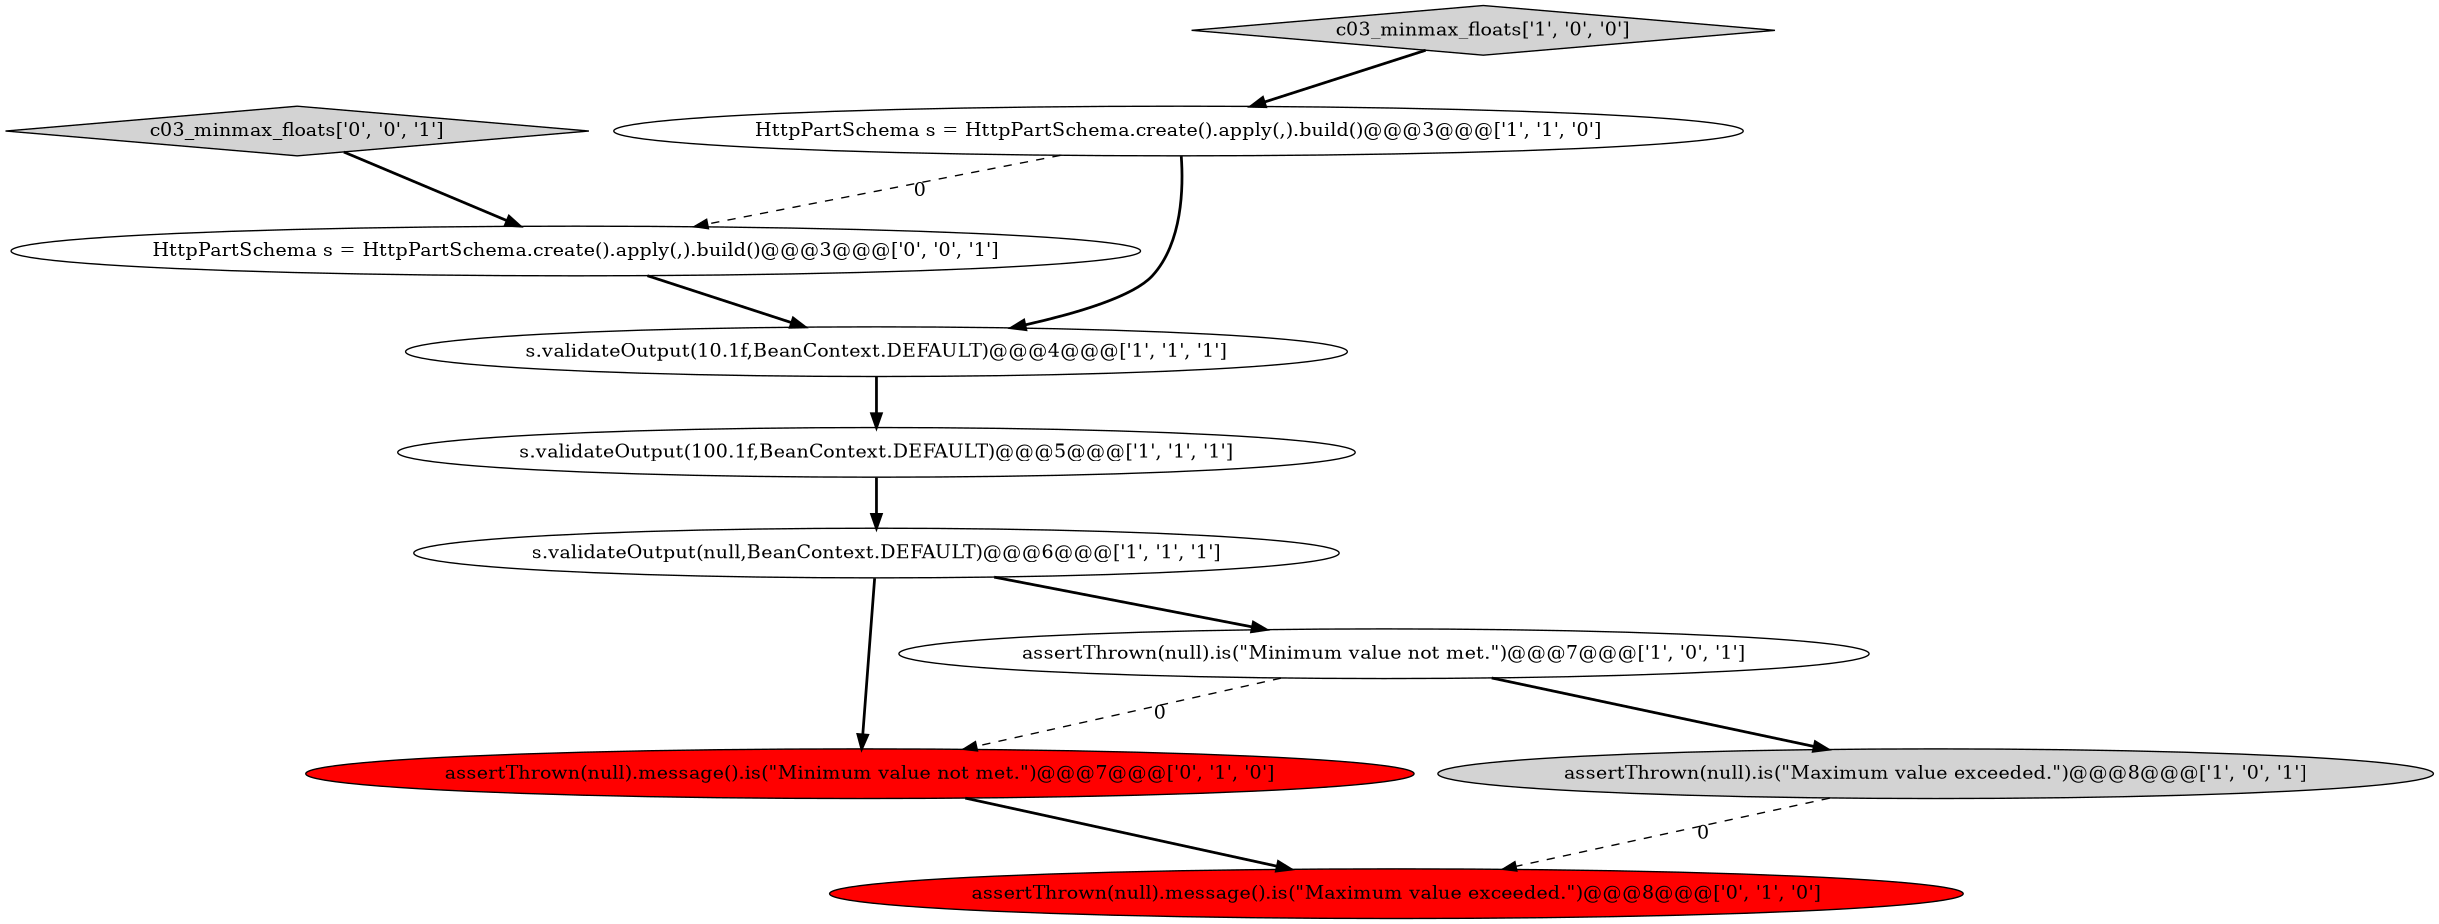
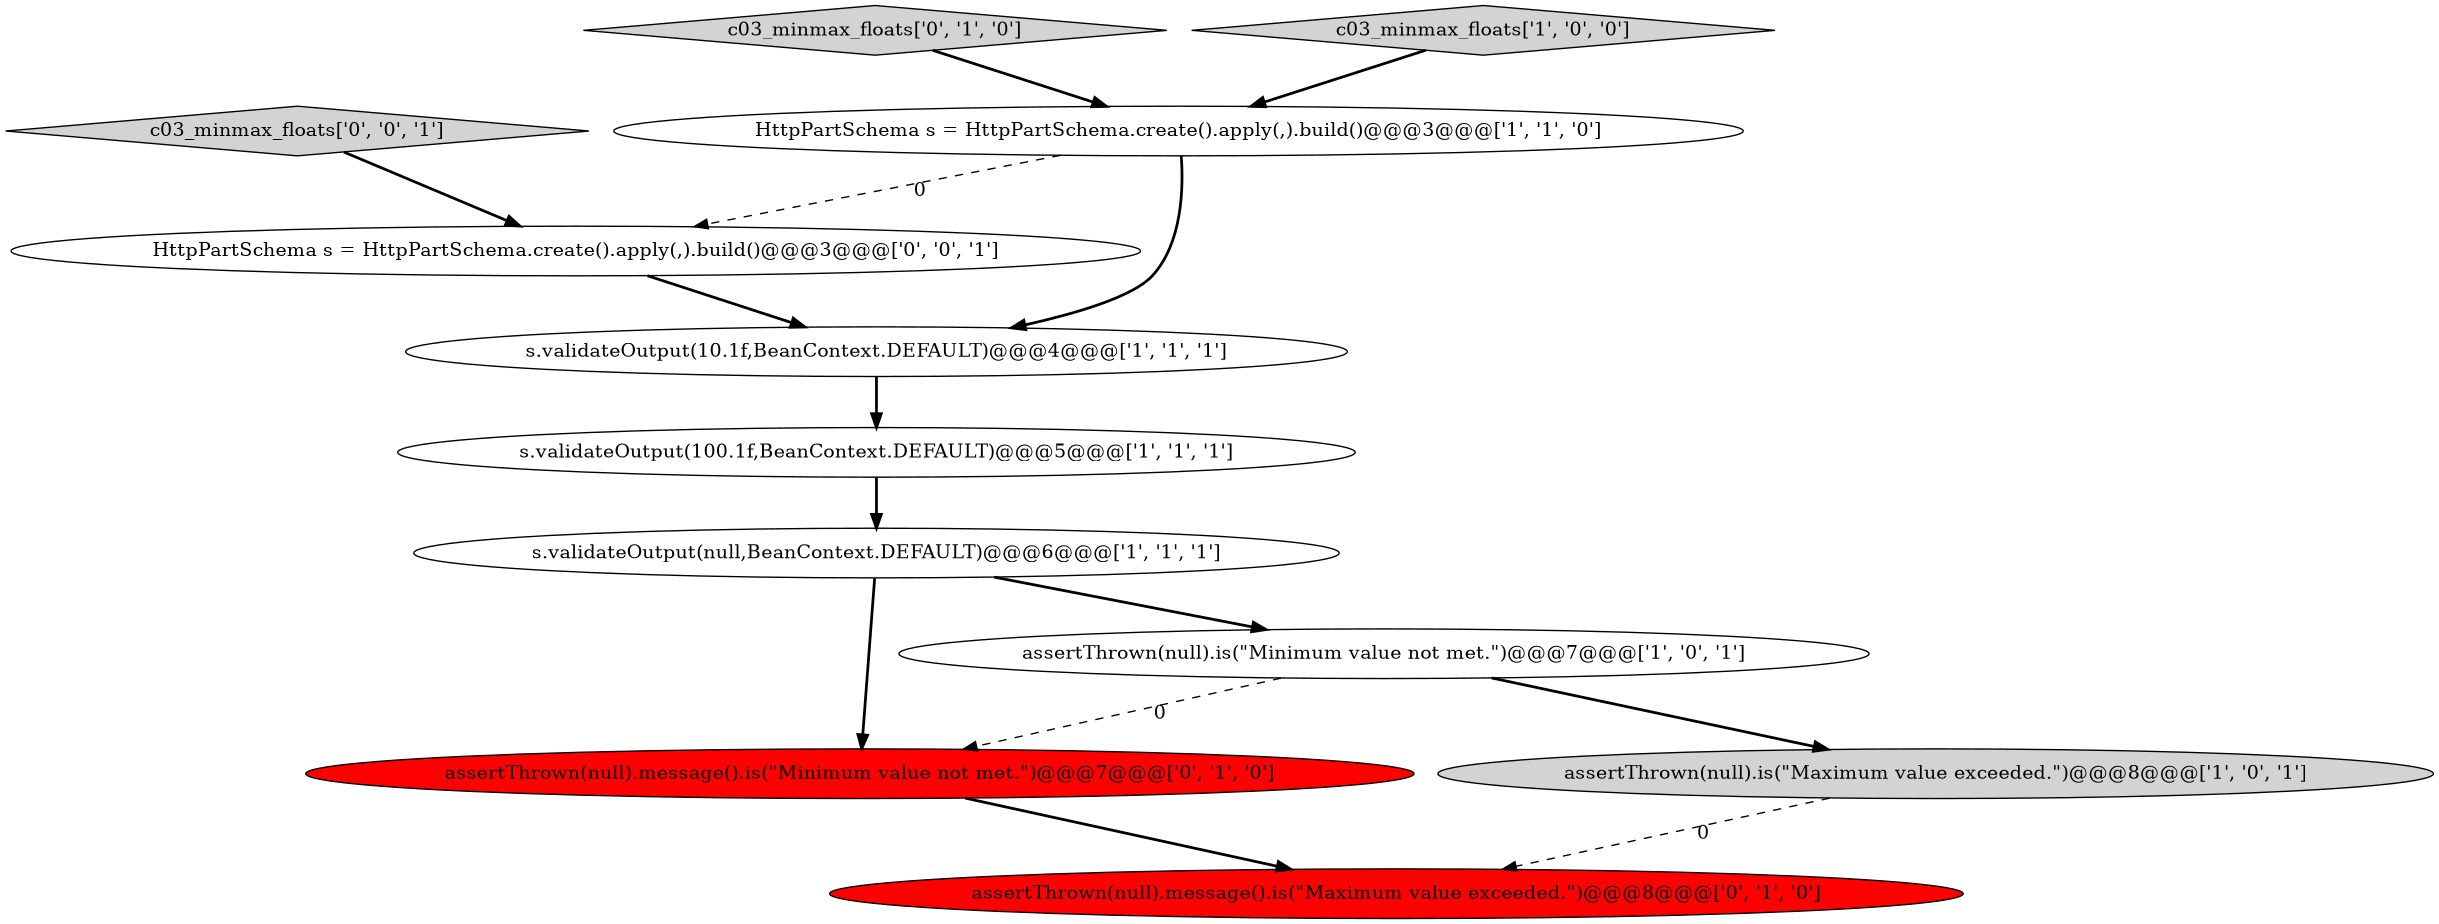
  digraph {
    node [fillcolor=white shape=ellipse style=filled]
    edge [style=bold]
    n1 [fillcolor=red label="assertThrown(null).message().is(\"Maximum value exceeded.\")@@@8@@@['0', '1', '0']"]
    n2 [label="HttpPartSchema s = HttpPartSchema.create().apply(,).build()@@@3@@@['1', '1', '0']"]
    n3 [label="HttpPartSchema s = HttpPartSchema.create().apply(,).build()@@@3@@@['0', '0', '1']"]
    n4 [label="s.validateOutput(10.1f,BeanContext.DEFAULT)@@@4@@@['1', '1', '1']"]
    n5 [fillcolor=lightgray label="assertThrown(null).is(\"Maximum value exceeded.\")@@@8@@@['1', '0', '1']"]
+   n6 [fillcolor=lightgray label="c03_minmax_floats['0', '1', '0']" shape=diamond]
    n7 [fillcolor=red label="assertThrown(null).message().is(\"Minimum value not met.\")@@@7@@@['0', '1', '0']"]
    n8 [fillcolor=lightgray label="c03_minmax_floats['0', '0', '1']" shape=diamond]
    n9 [label="s.validateOutput(100.1f,BeanContext.DEFAULT)@@@5@@@['1', '1', '1']"]
    n10 [label="assertThrown(null).is(\"Minimum value not met.\")@@@7@@@['1', '0', '1']"]
    n11 [fillcolor=lightgray label="c03_minmax_floats['1', '0', '0']" shape=diamond]
    n12 [label="s.validateOutput(null,BeanContext.DEFAULT)@@@6@@@['1', '1', '1']"]
    n2 -> n3 [label=0 style=dashed]
    n2 -> n4
    n3 -> n4
    n4 -> n9
    n5 -> n1 [label=0 style=dashed]
+   n6 -> n2
    n7 -> n1
    n8 -> n3
    n9 -> n12
    n10 -> n5
    n10 -> n7 [label=0 style=dashed]
    n11 -> n2
    n12 -> n7
    n12 -> n10
  }
